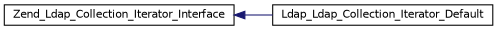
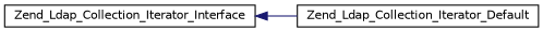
  digraph {
    rankdir=LR
    node [color=black fillcolor=white fontname=Helvetica fontsize=10 shape=record style=filled]
    n1 [height=0.2 label=Zend_Ldap_Collection_Iterator_Interface width=0.4]
-   n2 [height=0.2 label=Ldap_Ldap_Collection_Iterator_Default width=0.4]
+   n2 [height=0.2 label=Zend_Ldap_Collection_Iterator_Default width=0.4]
    n1 -> n2 [color=midnightblue dir=back fontname=Helvetica fontsize=10 labelfontname=Helvetica labelfontsize=10 style=solid]
  }
